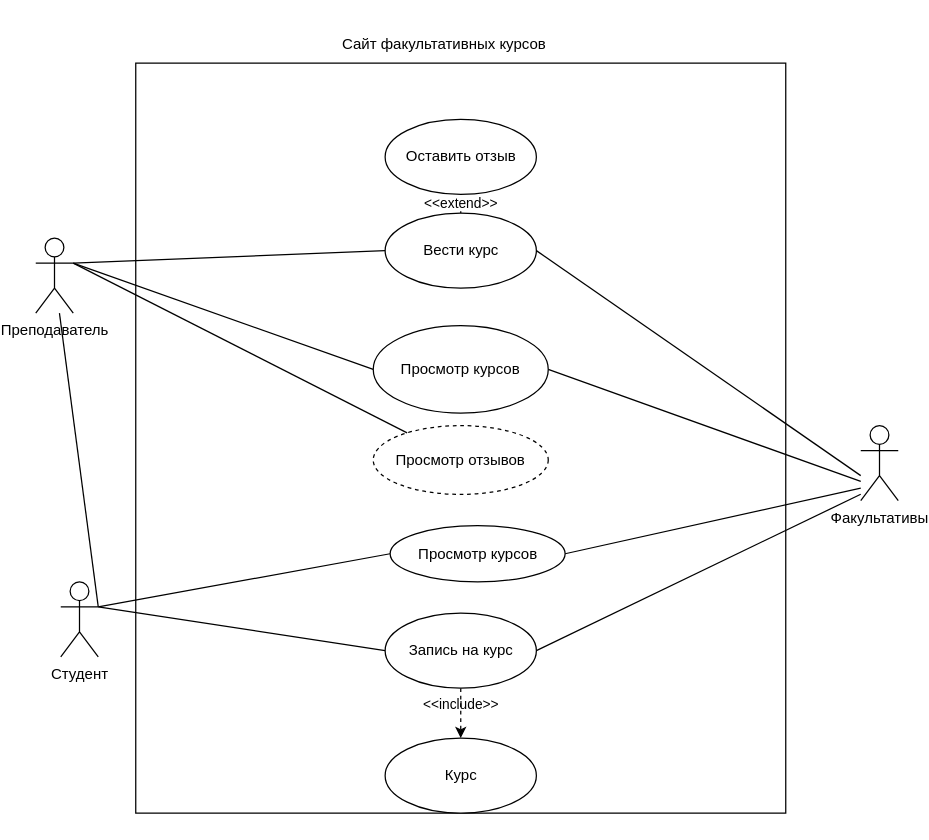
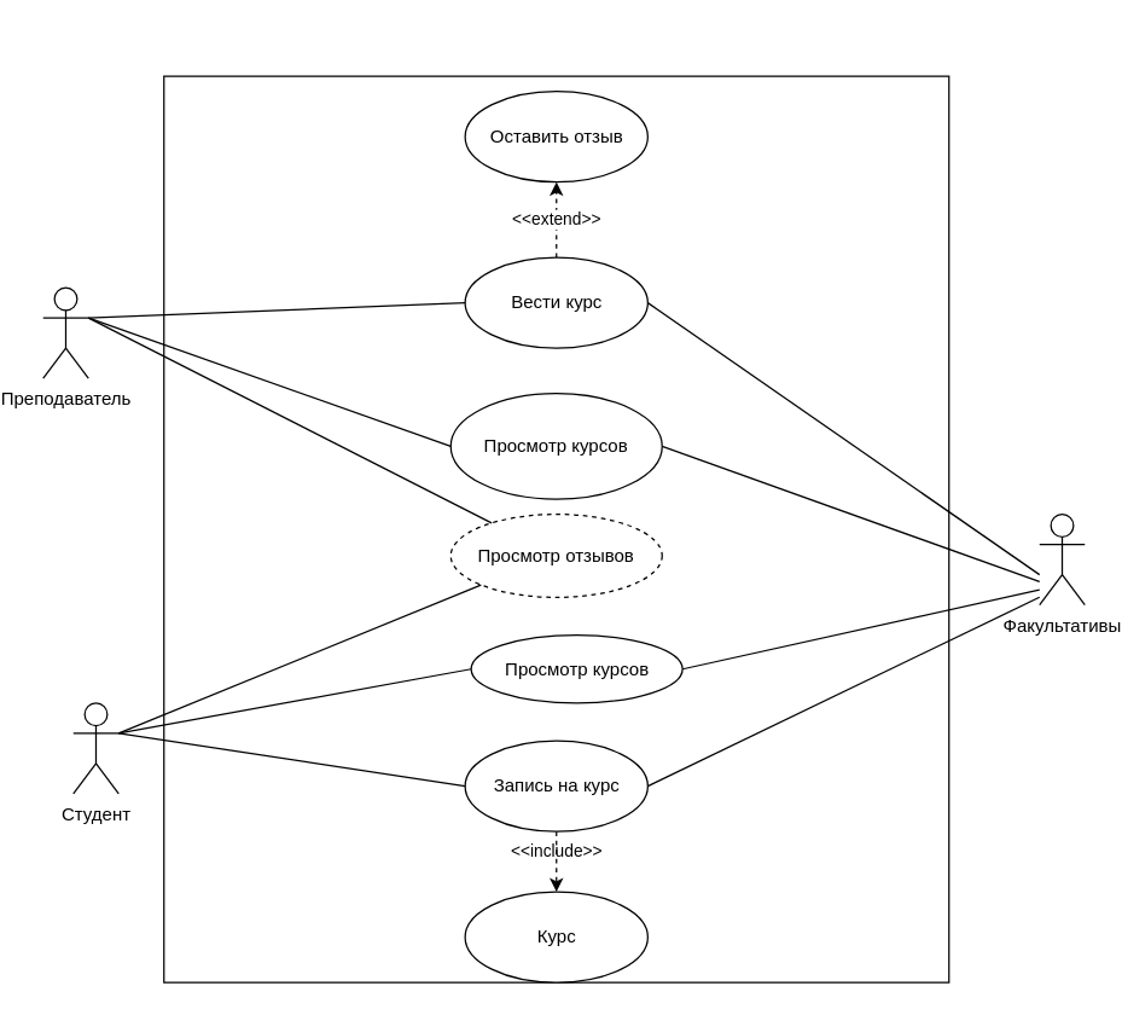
  <mxCell id="0" />
  <mxCell id="1" parent="0" />
  <mxCell id="2" value="" style="rounded=0;whiteSpace=wrap;html=1;fillColor=none;" parent="1" vertex="1"><mxGeometry x="100" y="50" width="520" height="600" as="geometry" /></mxCell>
- <mxCell id="3" value="Сайт факультативных курсов" style="text;html=1;strokeColor=none;fillColor=none;align=center;verticalAlign=middle;whiteSpace=wrap;rounded=0;shadow=0;glass=0;sketch=0;strokeWidth=1;movable=1;resizable=1;rotatable=1;deletable=1;editable=1;connectable=1;locked=0;" parent="1" vertex="1"><mxGeometry x="250" y="20" width="193.5" height="30" as="geometry" /></mxCell>
  <mxCell id="4" style="rounded=0;orthogonalLoop=1;jettySize=auto;html=1;exitX=1;exitY=0.333;exitDx=0;exitDy=0;exitPerimeter=0;entryX=0;entryY=0.5;entryDx=0;entryDy=0;endArrow=none;endFill=0;" parent="1" source="5" target="21" edge="1"><mxGeometry relative="1" as="geometry" /></mxCell>
  <mxCell id="5" value="Преподаватель" style="shape=umlActor;verticalLabelPosition=bottom;verticalAlign=top;html=1;outlineConnect=0;shadow=0;glass=0;sketch=0;strokeColor=default;strokeWidth=1;fillColor=default;gradientColor=none;" parent="1" vertex="1"><mxGeometry x="20" y="190" width="30" height="60" as="geometry" /></mxCell>
  <mxCell id="6" value="Студент" style="shape=umlActor;verticalLabelPosition=bottom;verticalAlign=top;html=1;outlineConnect=0;shadow=0;glass=0;sketch=0;strokeColor=default;strokeWidth=1;fillColor=default;gradientColor=none;" parent="1" vertex="1"><mxGeometry x="40" y="465" width="30" height="60" as="geometry" /></mxCell>
  <mxCell id="7" style="rounded=0;orthogonalLoop=1;jettySize=auto;html=1;entryX=1;entryY=0.5;entryDx=0;entryDy=0;endArrow=none;endFill=0;" parent="1" target="10" edge="1"><mxGeometry relative="1" as="geometry"><mxPoint x="680" y="394.918" as="sourcePoint" /></mxGeometry></mxCell>
  <mxCell id="8" style="rounded=0;orthogonalLoop=1;jettySize=auto;html=1;entryX=1;entryY=0.5;entryDx=0;entryDy=0;endArrow=none;endFill=0;" parent="1" target="21" edge="1"><mxGeometry relative="1" as="geometry"><mxPoint x="680" y="384.623" as="sourcePoint" /></mxGeometry></mxCell>
  <mxCell id="9" value="&lt;span style=&quot;color: rgb(0, 0, 0); font-family: Helvetica; font-size: 11px; font-style: normal; font-variant-ligatures: normal; font-variant-caps: normal; font-weight: 400; letter-spacing: normal; orphans: 2; text-align: center; text-indent: 0px; text-transform: none; widows: 2; word-spacing: 0px; -webkit-text-stroke-width: 0px; white-space: nowrap; text-decoration-thickness: initial; text-decoration-style: initial; text-decoration-color: initial; float: none; display: inline !important;&quot;&gt;&amp;lt;&amp;lt;include&amp;gt;&amp;gt;&lt;/span&gt;&lt;div&gt;&lt;br/&gt;&lt;/div&gt;" style="edgeStyle=orthogonalEdgeStyle;rounded=0;orthogonalLoop=1;jettySize=auto;html=1;entryX=0.5;entryY=0;entryDx=0;entryDy=0;labelBackgroundColor=none;dashed=1;" parent="1" source="10" target="12" edge="1"><mxGeometry relative="1" as="geometry" /></mxCell>
  <mxCell id="10" value="Запись на курс" style="ellipse;whiteSpace=wrap;html=1;shadow=0;glass=0;sketch=0;strokeColor=default;strokeWidth=1;fillColor=default;gradientColor=none;" parent="1" vertex="1"><mxGeometry x="299.5" y="490" width="121" height="60" as="geometry" /></mxCell>
  <mxCell id="11" value="" style="endArrow=none;html=1;strokeWidth=1;curved=1;exitX=1;exitY=0.333;exitDx=0;exitDy=0;exitPerimeter=0;entryX=0;entryY=0.5;entryDx=0;entryDy=0;" parent="1" source="6" target="10" edge="1"><mxGeometry width="50" height="50" relative="1" as="geometry"><mxPoint x="0" y="425" as="sourcePoint" /><mxPoint x="50" y="375" as="targetPoint" /></mxGeometry></mxCell>
  <mxCell id="12" value="Курс" style="ellipse;whiteSpace=wrap;html=1;shadow=0;glass=0;sketch=0;strokeColor=default;strokeWidth=1;fillColor=default;gradientColor=none;" parent="1" vertex="1"><mxGeometry x="299.5" y="590" width="121" height="60" as="geometry" /></mxCell>
  <mxCell id="13" value="&amp;lt;&amp;lt;extend&amp;gt;&amp;gt;" style="rounded=0;orthogonalLoop=1;jettySize=auto;html=1;entryX=0.5;entryY=1;entryDx=0;entryDy=0;dashed=1;" parent="1" source="14" target="16" edge="1"><mxGeometry relative="1" as="geometry" /></mxCell>
  <mxCell id="14" value="Вести курс" style="ellipse;whiteSpace=wrap;html=1;shadow=0;glass=0;sketch=0;strokeColor=default;strokeWidth=1;fillColor=default;gradientColor=none;" parent="1" vertex="1"><mxGeometry x="299.5" y="170" width="121" height="60" as="geometry" /></mxCell>
  <mxCell id="15" value="" style="endArrow=none;html=1;strokeWidth=1;curved=1;exitX=1;exitY=0.333;exitDx=0;exitDy=0;exitPerimeter=0;entryX=0;entryY=0.5;entryDx=0;entryDy=0;" parent="1" source="5" target="14" edge="1"><mxGeometry width="50" height="50" relative="1" as="geometry"><mxPoint x="120" y="240" as="sourcePoint" /><mxPoint x="160" y="240" as="targetPoint" /></mxGeometry></mxCell>
- <mxCell id="16" value="Оставить отзыв" style="ellipse;whiteSpace=wrap;html=1;shadow=0;glass=0;sketch=0;strokeColor=default;strokeWidth=1;fillColor=default;gradientColor=none;" parent="1" vertex="1"><mxGeometry x="299.5" y="95" width="121" height="60" as="geometry" /></mxCell>
+ <mxCell id="16" value="Оставить отзыв" style="ellipse;whiteSpace=wrap;html=1;shadow=0;glass=0;sketch=0;strokeColor=default;strokeWidth=1;fillColor=default;gradientColor=none;" parent="1" vertex="1"><mxGeometry x="299.5" y="60" width="121" height="60" as="geometry" /></mxCell>
  <mxCell id="17" value="" style="endArrow=none;html=1;strokeWidth=1;curved=1;exitX=1;exitY=0.5;exitDx=0;exitDy=0;entryX=0;entryY=0.333;entryDx=0;entryDy=0;entryPerimeter=0;" parent="1" source="14" edge="1"><mxGeometry width="50" height="50" relative="1" as="geometry"><mxPoint x="601" y="120" as="sourcePoint" /><mxPoint x="680" y="380" as="targetPoint" /></mxGeometry></mxCell>
  <mxCell id="18" value="Просмотр отзывов" style="ellipse;whiteSpace=wrap;html=1;shadow=0;glass=0;sketch=0;strokeColor=default;strokeWidth=1;fillColor=default;gradientColor=none;dashed=1;" parent="1" vertex="1"><mxGeometry x="290" y="340" width="140" height="55" as="geometry" /></mxCell>
  <mxCell id="19" value="" style="endArrow=none;html=1;strokeWidth=1;curved=1;" parent="1" target="18" edge="1"><mxGeometry width="50" height="50" relative="1" as="geometry"><mxPoint x="50" y="210" as="sourcePoint" /><mxPoint x="120" y="220" as="targetPoint" /></mxGeometry></mxCell>
- <mxCell id="20" value="" style="endArrow=none;html=1;strokeWidth=1;curved=1;exitX=1;exitY=0.333;exitDx=0;exitDy=0;exitPerimeter=0;" parent="1" source="6" target="5" edge="1"><mxGeometry width="50" height="50" relative="1" as="geometry"><mxPoint x="80" y="495" as="sourcePoint" /><mxPoint x="120" y="495" as="targetPoint" /></mxGeometry></mxCell>
+ <mxCell id="20" value="" style="endArrow=none;html=1;strokeWidth=1;curved=1;exitX=1;exitY=0.333;exitDx=0;exitDy=0;exitPerimeter=0;entryX=0;entryY=1;entryDx=0;entryDy=0;" parent="1" source="6" target="18" edge="1"><mxGeometry width="50" height="50" relative="1" as="geometry"><mxPoint x="80" y="495" as="sourcePoint" /><mxPoint x="120" y="495" as="targetPoint" /></mxGeometry></mxCell>
  <mxCell id="21" value="Просмотр курсов" style="ellipse;whiteSpace=wrap;html=1;shadow=0;glass=0;sketch=0;strokeColor=default;strokeWidth=1;fillColor=default;gradientColor=none;" parent="1" vertex="1"><mxGeometry x="290" y="260" width="140" height="70" as="geometry" /></mxCell>
  <mxCell id="22" value="&lt;div&gt;Факультативы&lt;/div&gt;" style="shape=umlActor;verticalLabelPosition=bottom;verticalAlign=top;html=1;outlineConnect=0;" vertex="1" parent="1"><mxGeometry x="680" y="340" width="30" height="60" as="geometry" /></mxCell>
  <mxCell id="23" value="Просмотр курсов" style="ellipse;whiteSpace=wrap;html=1;shadow=0;glass=0;sketch=0;strokeColor=default;strokeWidth=1;fillColor=default;gradientColor=none;" vertex="1" parent="1"><mxGeometry x="303.5" y="420" width="140" height="45" as="geometry" /></mxCell>
  <mxCell id="24" value="" style="endArrow=none;html=1;rounded=0;exitX=1;exitY=0.333;exitDx=0;exitDy=0;exitPerimeter=0;entryX=0;entryY=0.5;entryDx=0;entryDy=0;" edge="1" parent="1" source="6" target="23"><mxGeometry width="50" height="50" relative="1" as="geometry"><mxPoint x="510" y="440" as="sourcePoint" /><mxPoint x="560" y="390" as="targetPoint" /></mxGeometry></mxCell>
  <mxCell id="25" value="" style="endArrow=none;html=1;rounded=0;exitX=1;exitY=0.5;exitDx=0;exitDy=0;" edge="1" parent="1" source="23"><mxGeometry width="50" height="50" relative="1" as="geometry"><mxPoint x="510" y="440" as="sourcePoint" /><mxPoint x="680" y="390" as="targetPoint" /></mxGeometry></mxCell>
